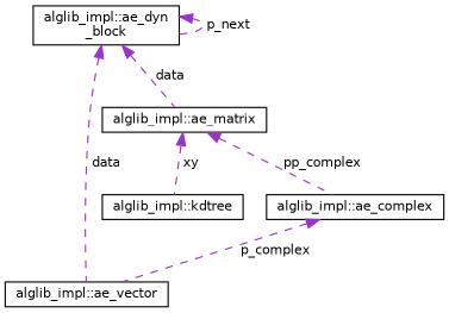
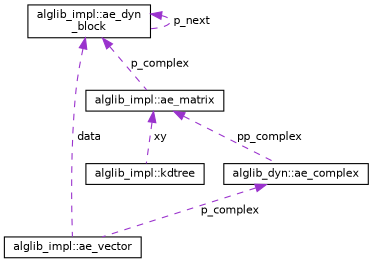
  digraph {
    node [color=black fillcolor=white fontname=Helvetica fontsize=10 shape=record style=filled]
    edge [color=darkorchid3 dir=back fontname=Helvetica fontsize=10 labelfontname=Helvetica labelfontsize=10 style=dashed]
    n1 [height=0.2 label="alglib_impl::kdtree" width=0.4]
    n2 [height=0.2 label="alglib_impl::ae_vector" width=0.4]
    n3 [height=0.2 label="alglib_impl::ae_dyn\l_block" width=0.4]
    n4 [height=0.2 label="alglib_impl::ae_matrix" width=0.4]
-   n5 [height=0.2 label="alglib_impl::ae_complex" width=0.4]
+   n5 [height=0.2 label="alglib_dyn::ae_complex" width=0.4]
    n3 -> n2 [label=" data"]
    n3 -> n3 [label=" p_next"]
-   n3 -> n4 [label=" data"]
+   n3 -> n4 [label=" p_complex"]
    n4 -> n1 [label=" xy"]
    n4 -> n5 [label=" pp_complex"]
    n5 -> n2 [label=" p_complex"]
  }
